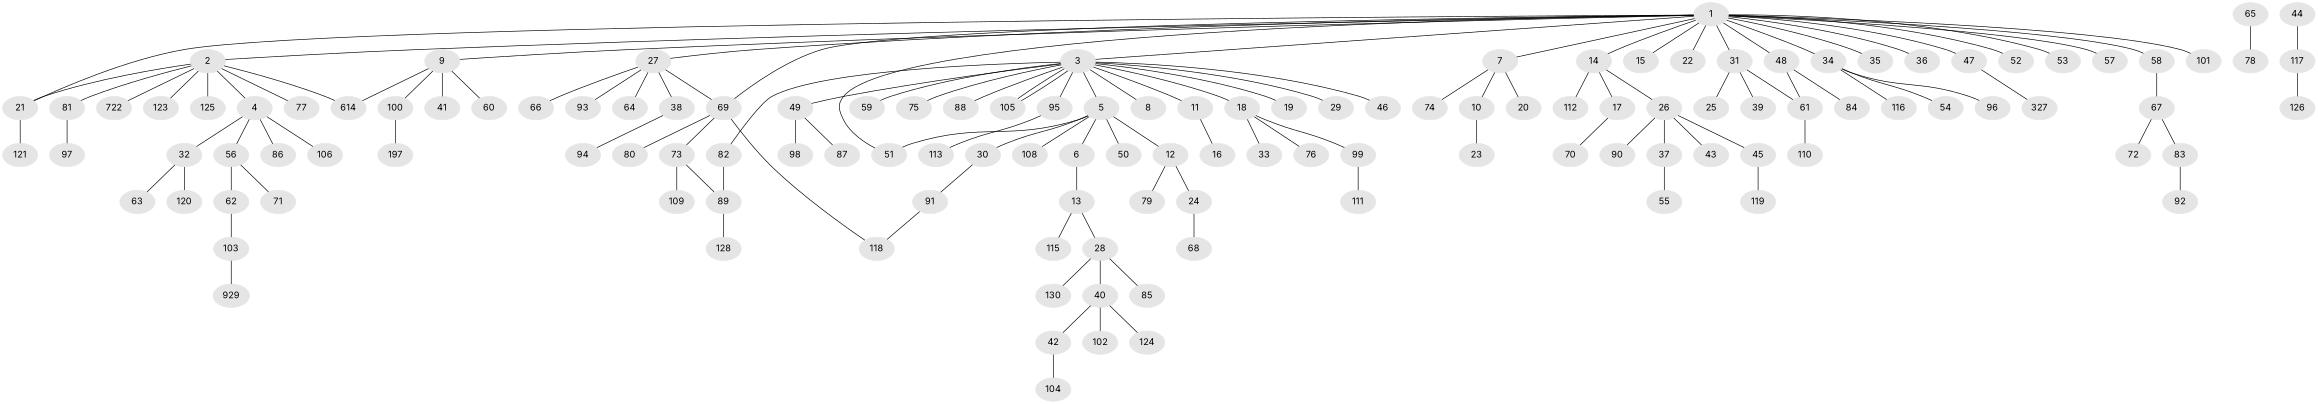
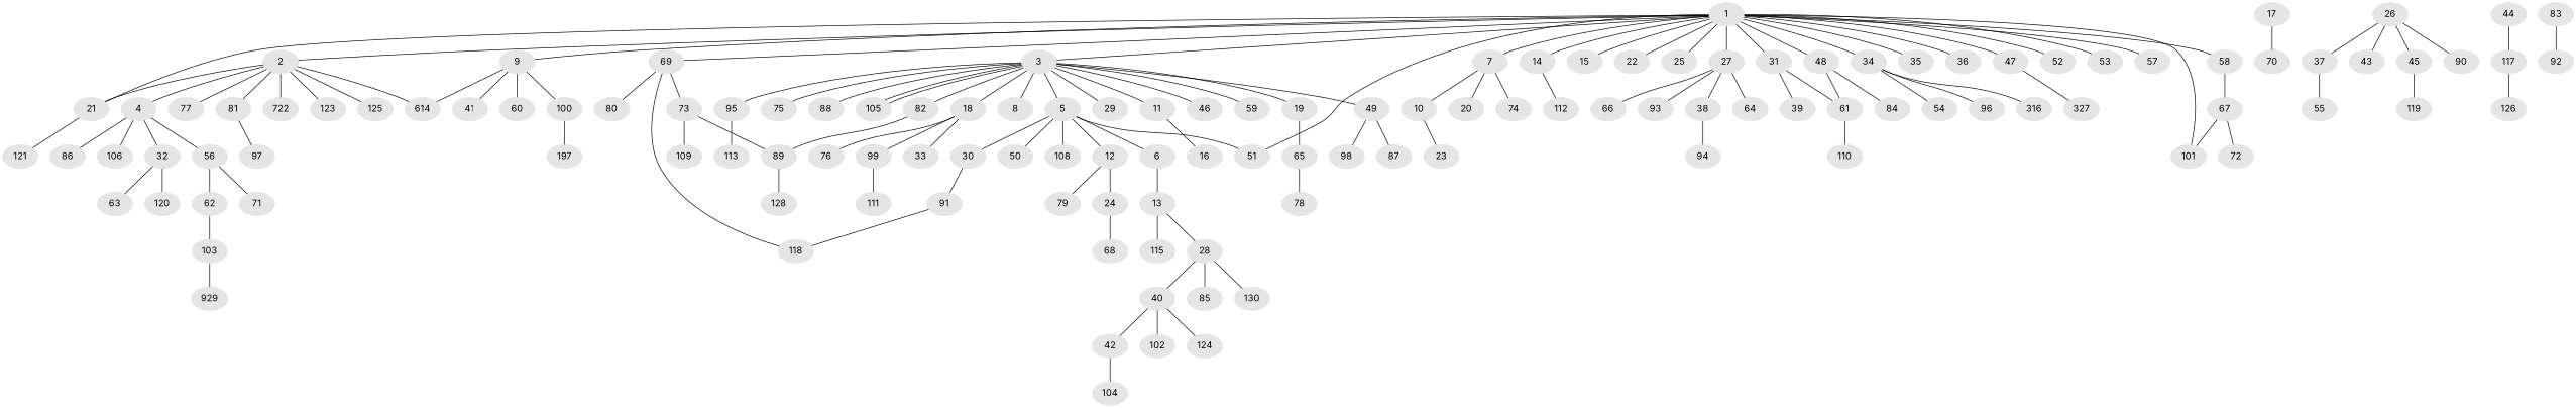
  graph {
    fontname=Inter
    node [color=gray90 fontname=Inter style=filled]
    edge [fontname=Inter]
    1
    2
    3
    7
    9
    14
    15
    21
    22
    25
    27
    31
    34
    35
    36
    47
    48
    51
    52
    53
    57
    58
    69
    101
    4
    77
    81
    n28 [label=614]
    n29 [label=722]
    123
    125
    5
    8
    11
    18
    19
    29
    46
    49
    59
    75
    82
    88
    95
    105
    10
    20
    74
    41
    60
    100
    17
    26
    112
    121
    38
    64
    66
    93
    39
    61
    54
    96
-   116
+   116 [label=316]
    n65 [label=327]
    84
    67
    73
    80
    118
    32
    56
    86
    106
    97
    30
    6
    12
    50
    108
    16
    33
    76
    99
    65
    91
    87
    98
    89
    113
    63
    120
    62
    71
    13
    24
    79
    28
    115
    23
    n101 [label=197]
    44
    117
    68
    40
    85
    130
    70
    37
    43
    45
    90
    111
    78
    55
    119
    94
    42
    102
    124
    110
    104
    126
    103
    72
    83
    n127 [label=929]
    92
    109
    128
    1 -- 2
    1 -- 3
    1 -- 7
    1 -- 9
    1 -- 14
    1 -- 15
    1 -- 21
    1 -- 22
-   31 -- 25
+   1 -- 25
    1 -- 27
    1 -- 31
    1 -- 34
    1 -- 35
    1 -- 36
    1 -- 47
    1 -- 48
    1 -- 51
    1 -- 52
    1 -- 53
    1 -- 57
    1 -- 58
    1 -- 69
    1 -- 101
    2 -- 21
    2 -- 4
    2 -- 77
    2 -- 81
    2 -- n28
    2 -- n29
    2 -- 123
    2 -- 125
    3 -- 5
    3 -- 8
    3 -- 11
    3 -- 18
    3 -- 19
    3 -- 29
    3 -- 46
    3 -- 49
    3 -- 59
    3 -- 75
    3 -- 82
    3 -- 88
    3 -- 95
    3 -- 105
    3 -- 105
    7 -- 10
    7 -- 20
    7 -- 74
    9 -- n28
    9 -- 41
    9 -- 60
    9 -- 100
-   14 -- 17
-   14 -- 26
    14 -- 112
    21 -- 121
-   27 -- 69
    27 -- 38
    27 -- 64
    27 -- 66
    27 -- 93
    31 -- 39
    31 -- 61
    34 -- 54
    34 -- 96
    34 -- 116
    47 -- n65
    48 -- 61
    48 -- 84
    58 -- 67
    69 -- 73
    69 -- 80
    69 -- 118
    4 -- 32
    4 -- 56
    4 -- 86
    4 -- 106
    81 -- 97
    5 -- 51
    5 -- 30
    5 -- 6
    5 -- 12
    5 -- 50
    5 -- 108
    11 -- 16
    18 -- 33
    18 -- 76
    18 -- 99
+   19 -- 65
    49 -- 87
    49 -- 98
    82 -- 89
    95 -- 113
    10 -- 23
    100 -- n101
    17 -- 70
    26 -- 37
    26 -- 43
    26 -- 45
    26 -- 90
    38 -- 94
    61 -- 110
    67 -- 72
-   67 -- 83
+   67 -- 101
    73 -- 89
    73 -- 109
    32 -- 63
    32 -- 120
    56 -- 62
    56 -- 71
    30 -- 91
    6 -- 13
    12 -- 24
    12 -- 79
    99 -- 111
    65 -- 78
    91 -- 118
    89 -- 128
    62 -- 103
    13 -- 28
    13 -- 115
    24 -- 68
    28 -- 40
    28 -- 85
    28 -- 130
    44 -- 117
    117 -- 126
    40 -- 42
    40 -- 102
    40 -- 124
    37 -- 55
    45 -- 119
    42 -- 104
    103 -- n127
    83 -- 92
  }
